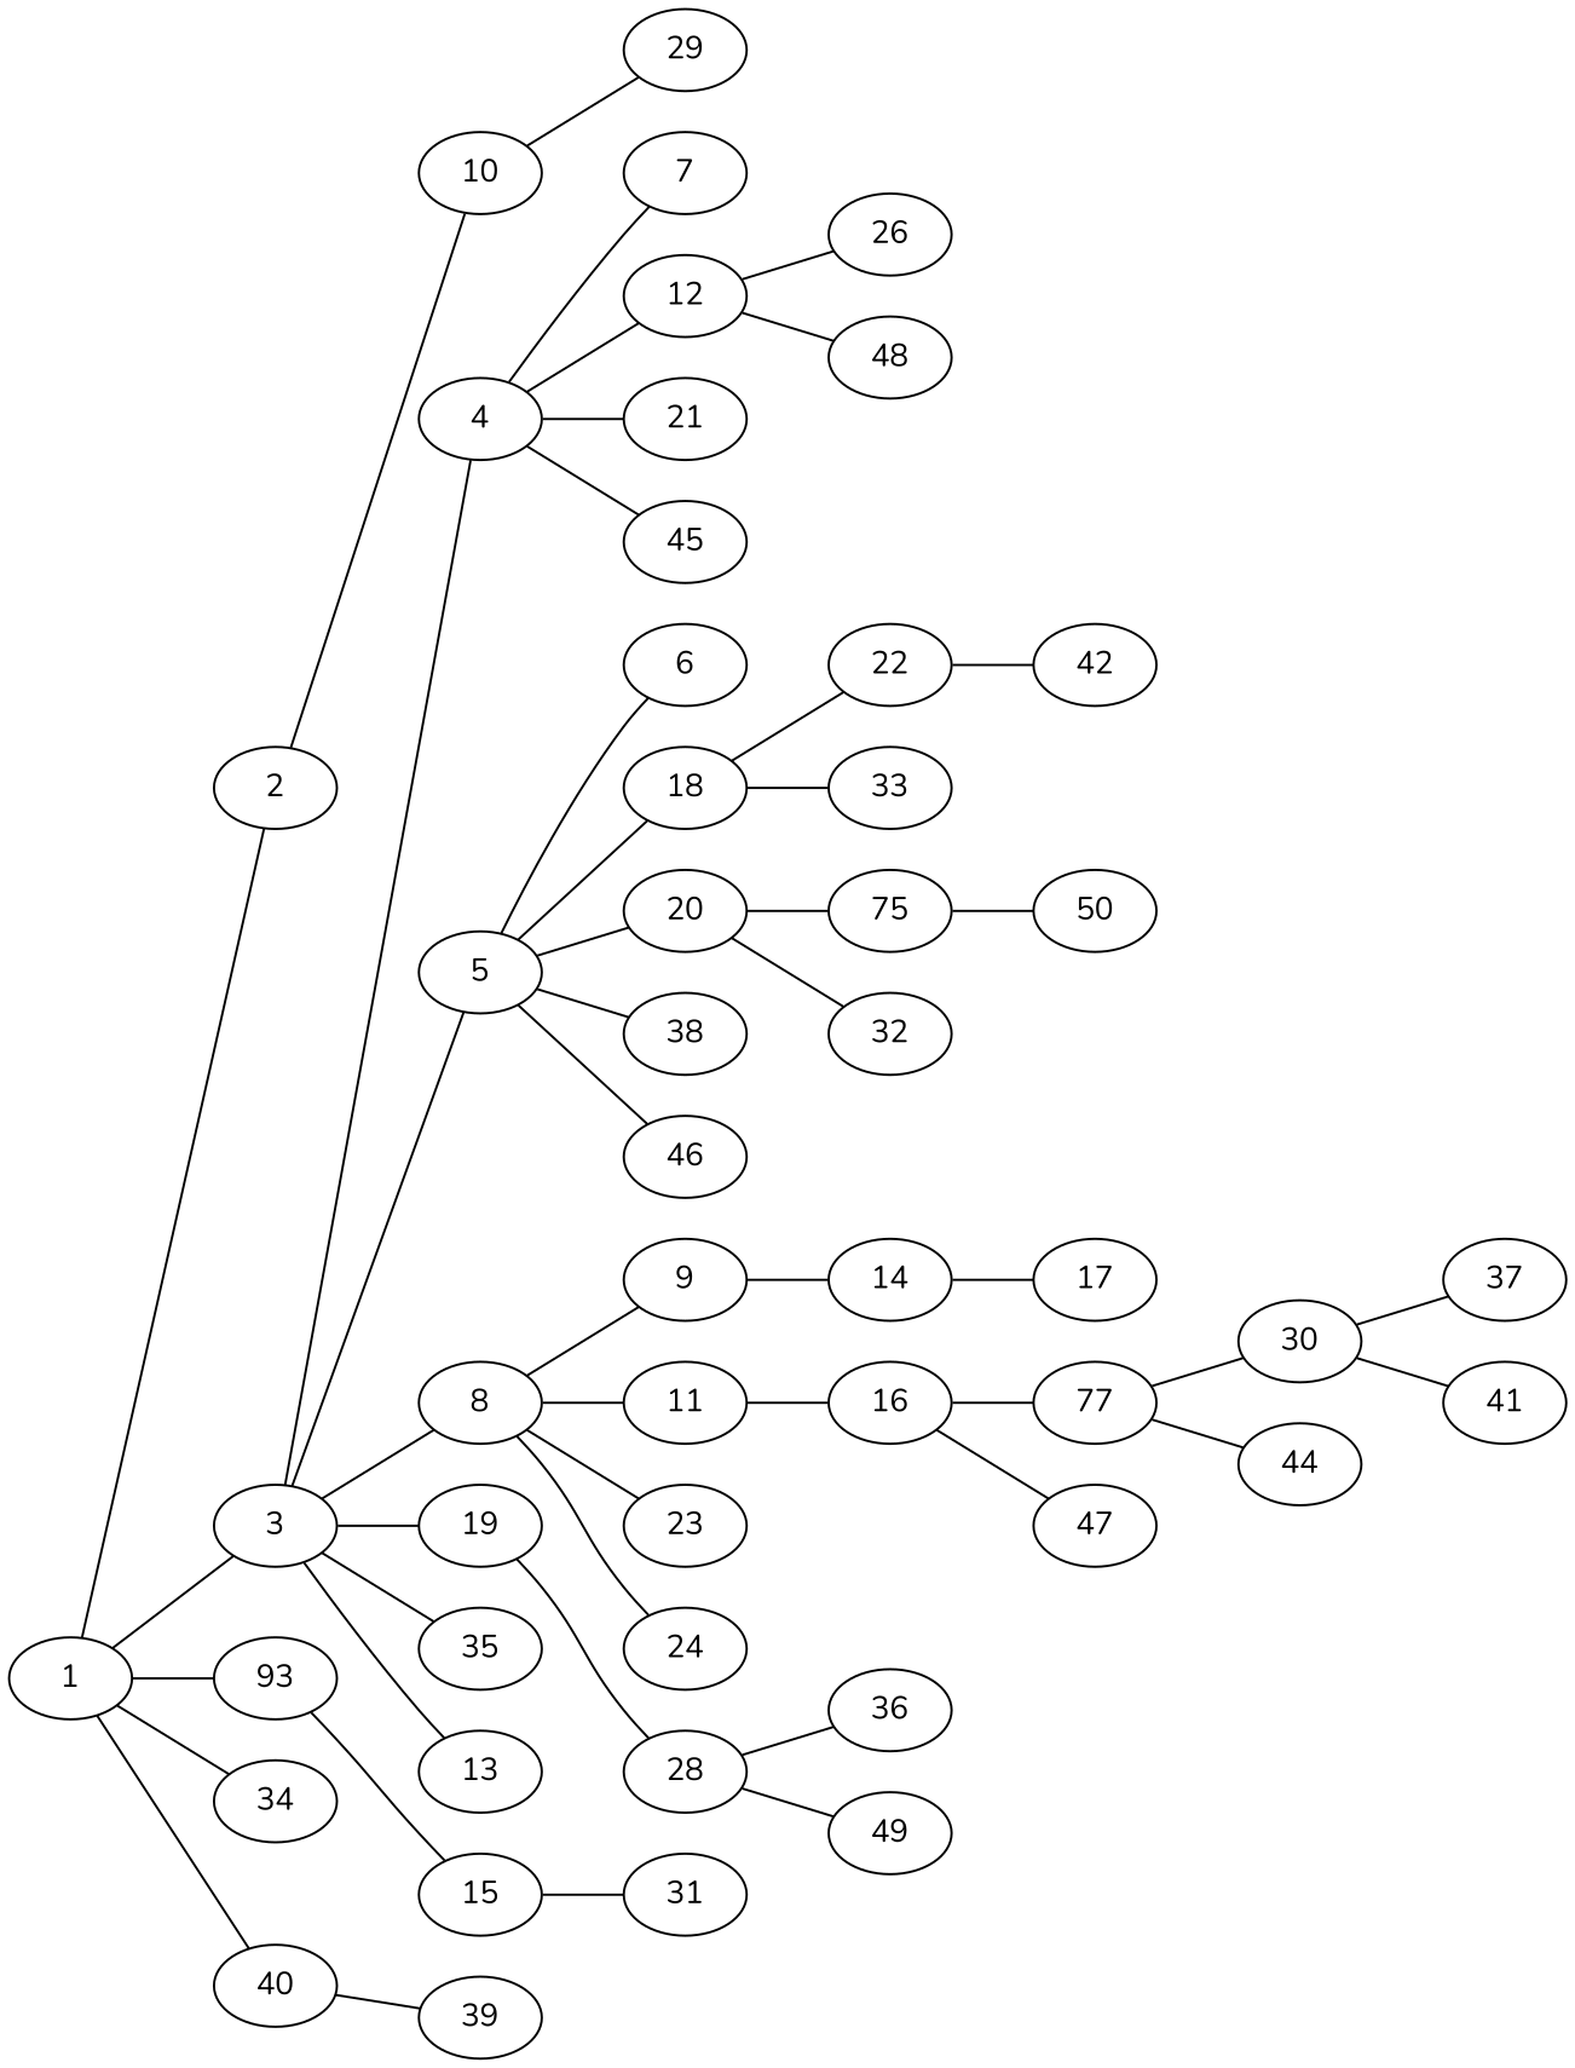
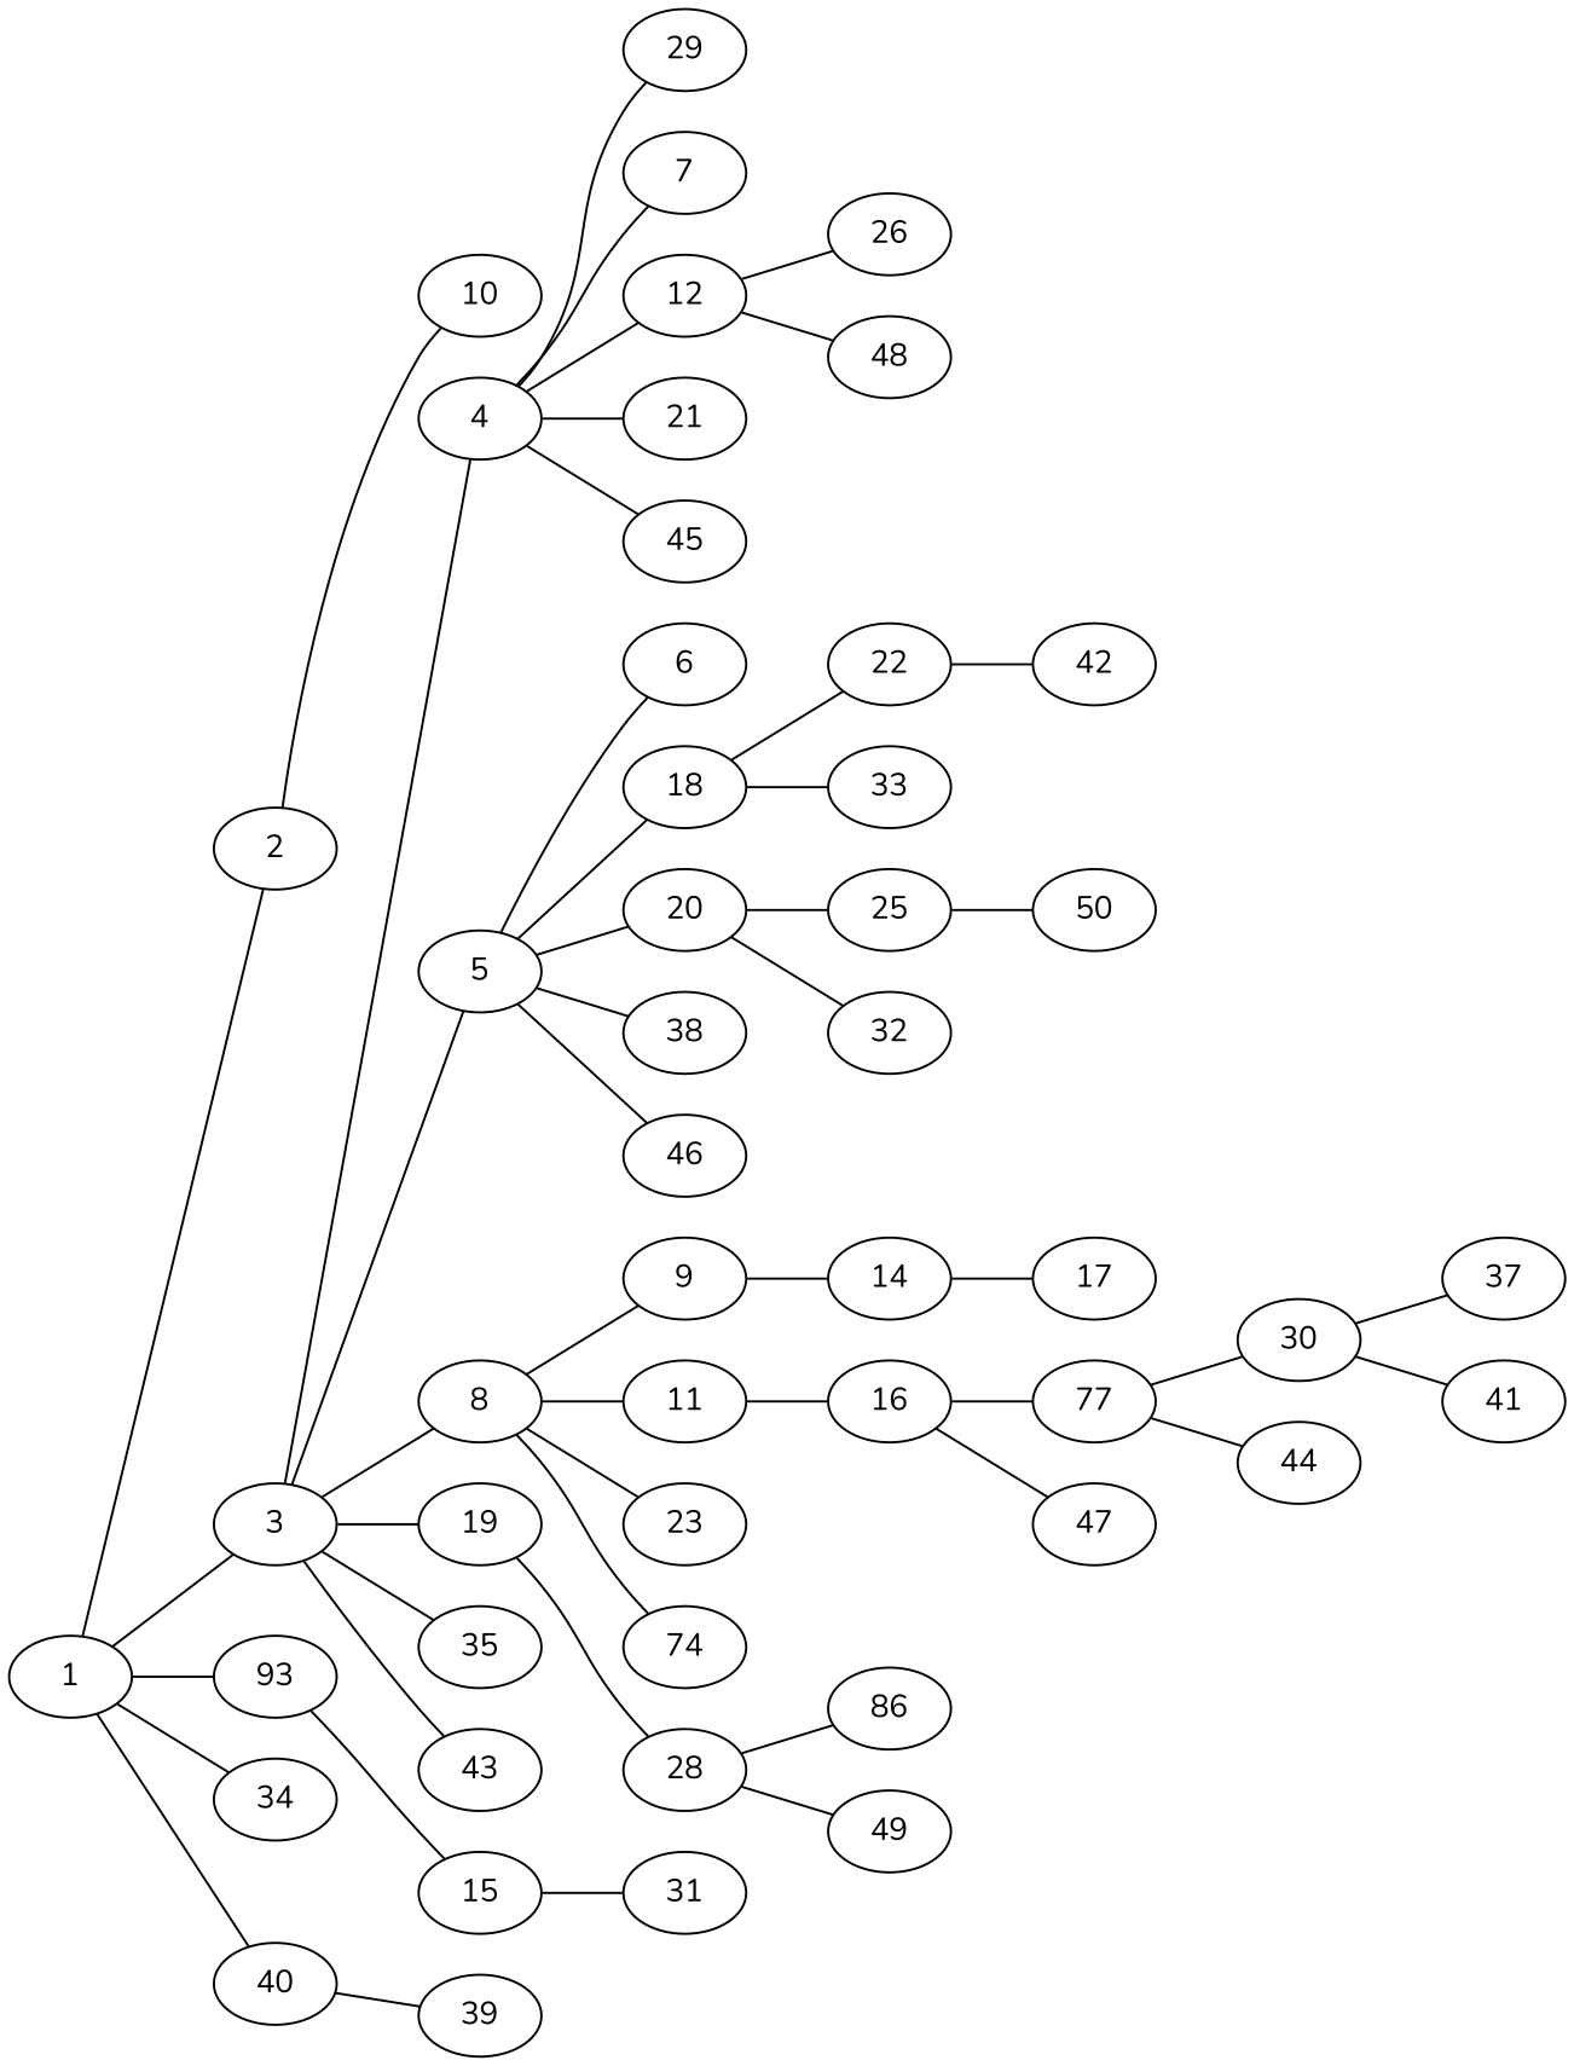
  graph {
    fontname=Nunito
    rankdir=LR
    node [fontname=Nunito]
    edge [fontname=Nunito]
    1
    2
    3
    n4 [label=93]
    34
    40
    10
    4
    5
    8
    19
    35
-   43 [label=13]
+   43
    15
    39
    29
    7
    12
    21
    45
    6
    18
    20
    38
    46
    9
    11
    23
-   24
+   24 [label=74]
    28
    31
    26
    48
    22
    33
-   25 [label=75]
+   25
    32
    14
    16
-   36
+   36 [label=86]
    49
    42
    50
    17
    n45 [label=77]
    47
    30
    44
    37
    41
    1 -- 2
    1 -- 3
    1 -- n4
    1 -- 34
    1 -- 40
    2 -- 10
    3 -- 4
    3 -- 5
    3 -- 8
    3 -- 19
    3 -- 35
    3 -- 43
    n4 -- 15
    40 -- 39
-   10 -- 29
+   4 -- 29
    4 -- 7
    4 -- 12
    4 -- 21
    4 -- 45
    5 -- 6
    5 -- 18
    5 -- 20
    5 -- 38
    5 -- 46
    8 -- 9
    8 -- 11
    8 -- 23
    8 -- 24
    19 -- 28
    15 -- 31
    12 -- 26
    12 -- 48
    18 -- 22
    18 -- 33
    20 -- 25
    20 -- 32
    9 -- 14
    11 -- 16
    28 -- 36
    28 -- 49
    22 -- 42
    25 -- 50
    14 -- 17
    16 -- n45
    16 -- 47
    n45 -- 30
    n45 -- 44
    30 -- 37
    30 -- 41
  }
